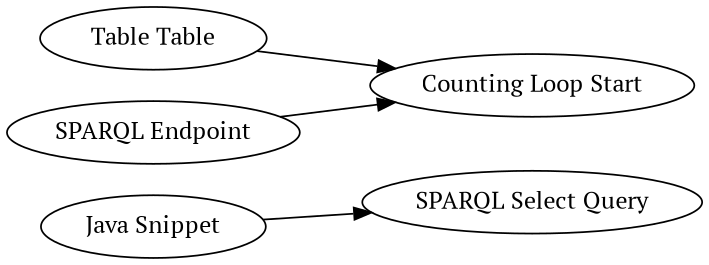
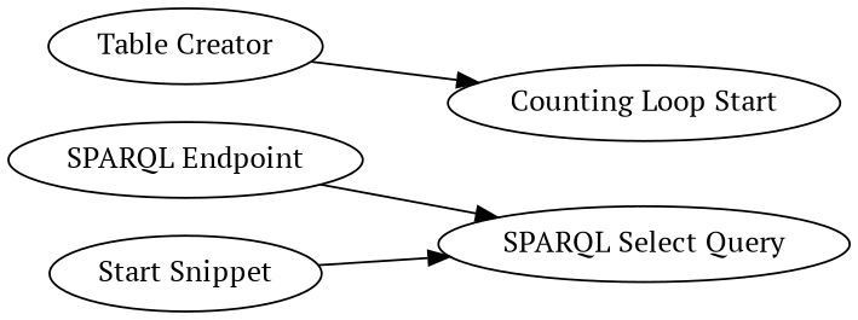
  digraph {
    fontname="PT Serif"
    rankdir=LR
    node [fontname="PT Serif"]
    edge [fontname="PT Serif"]
    n1 [label="Counting Loop Start"]
-   n2 [label="Java Snippet"]
+   n2 [label="Start Snippet"]
    n3 [label="SPARQL Select Query"]
-   n4 [label="Table Table"]
+   n4 [label="Table Creator"]
    n5 [label="SPARQL Endpoint"]
    n2 -> n3
    n4 -> n1
-   n5 -> n1
+   n5 -> n3
  }
